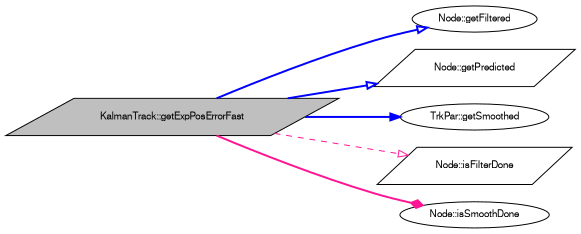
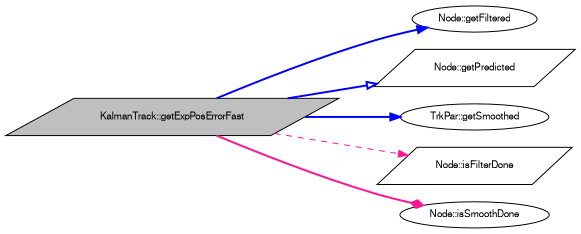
  digraph {
    rankdir=LR
    node [color=black fontname=FreeSans fontsize=10 shape=parallelogram]
    edge [arrowhead=onormal color=blue fontname=FreeSans fontsize=10 labelfontname=FreeSans labelfontsize=10 style=bold]
    n1 [fillcolor=grey75 fontcolor=black height=0.2 label="KalmanTrack::getExpPosErrorFast" style=filled width=0.4]
    n2 [height=0.2 label="Node::getFiltered" shape=ellipse width=0.4]
    n3 [height=0.2 label="Node::getPredicted" width=0.4]
    n4 [height=0.2 label="TrkPar::getSmoothed" shape=ellipse width=0.4]
    n5 [height=0.2 label="Node::isFilterDone" width=0.4]
    n6 [height=0.2 label="Node::isSmoothDone" shape=ellipse width=0.4]
-   n1 -> n2
+   n1 -> n2 [arrowhead=normal]
    n1 -> n3
    n1 -> n4 [arrowhead=normal]
-   n1 -> n5 [color=deeppink style=dashed]
+   n1 -> n5 [arrowhead=normal color=deeppink style=dashed]
    n1 -> n6 [arrowhead=diamond color=deeppink]
  }
